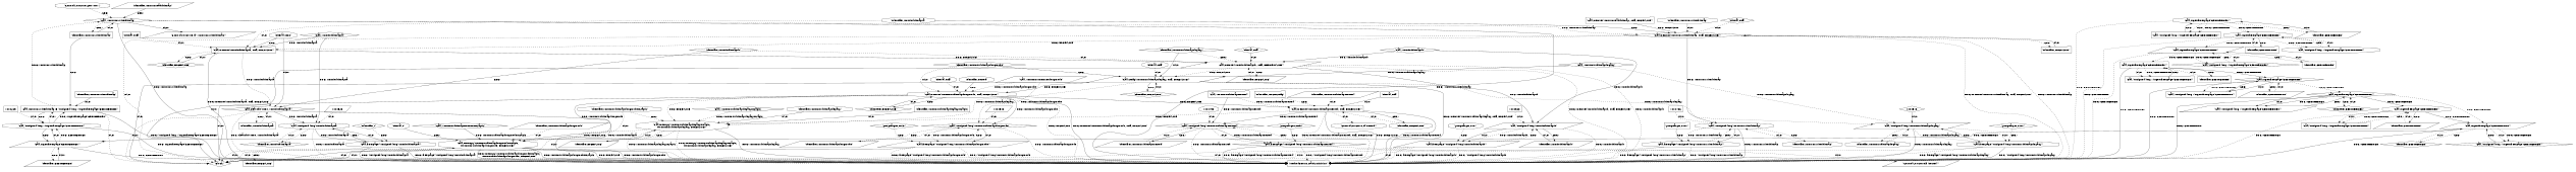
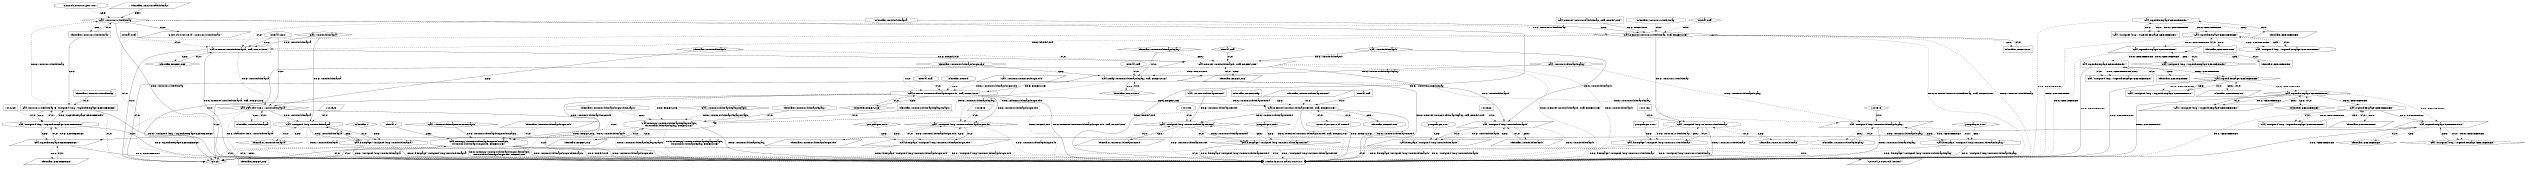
  digraph {
    node [shape=diamond]
    edge [style=dashed]
    n1 [label="(Call,!vmx_vmwrite_bitmap)"]
    n2 [label="(Call,memset(vmx_vmwrite_bitmap, 0xff, PAGE_SIZE))"]
    n3 [label="(Identifier,vmx_vmwrite_bitmap)" shape=folder]
    n4 [label="(MethodReturn,static __init int)" shape=folder]
    n5 [label="(ControlStructure,if (!vmx_vmwrite_bitmap))" shape=parallelogram]
    n6 [label="(Block,)"]
    n7 [label="(Call,memset(vmx_io_bitmap_a, 0xff, PAGE_SIZE))" shape=folder]
    n8 [label="(Call,(unsigned long)vmx_vmwrite_bitmap)" shape=octagon]
    n9 [label="(Identifier,PAGE_SIZE)" shape=folder]
    n10 [label="(Call,vmx_vmwrite_bitmap = (unsigned long *)__get_free_page(GFP_KERNEL))" shape=folder]
    n11 [label="(Call,(unsigned long *)__get_free_page(GFP_KERNEL))" shape=octagon]
    n12 [label="(Call,__get_free_page(GFP_KERNEL))" shape=parallelogram]
    n13 [label="(Identifier,GFP_KERNEL)" shape=parallelogram]
    n14 [label="(Call,__get_free_page(GFP_KERNEL))" shape=parallelogram]
    n15 [label="(Call,(unsigned long *)__get_free_page(GFP_KERNEL))"]
    n16 [label="(Identifier,GFP_KERNEL)"]
    n17 [label="(Call,__get_free_page(GFP_KERNEL))"]
    n18 [label="(Call,__get_free_page(GFP_KERNEL))" shape=octagon]
    n19 [label="(Identifier,GFP_KERNEL)"]
    n20 [label="(Call,(unsigned long *)__get_free_page(GFP_KERNEL))" shape=parallelogram]
    n21 [label="(Identifier,GFP_KERNEL)" shape=parallelogram]
    n22 [label="(Call,(unsigned long *)__get_free_page(GFP_KERNEL))" shape=folder]
    n23 [label="(Call,__get_free_page(GFP_KERNEL))"]
    n24 [label="(Identifier,GFP_KERNEL)" shape=parallelogram]
    n25 [label="(Call,(unsigned long *)__get_free_page(GFP_KERNEL))" shape=folder]
    n26 [label="(Call,__get_free_page(GFP_KERNEL))" shape=folder]
    n27 [label="(Identifier,GFP_KERNEL)" shape=folder]
    n28 [label="(Call,(unsigned long *)__get_free_page(GFP_KERNEL))" shape=folder]
    n29 [label="(Call,__get_free_page(GFP_KERNEL))" shape=parallelogram]
    n30 [label="(Call,(unsigned long *)__get_free_page(GFP_KERNEL))"]
    n31 [label="(Identifier,GFP_KERNEL)" shape=folder]
    n32 [label="(Call,__get_free_page(GFP_KERNEL))" shape=octagon]
    n33 [label="(Identifier,GFP_KERNEL)" shape=folder]
    n34 [label="(Call,(unsigned long *)__get_free_page(GFP_KERNEL))" shape=octagon]
    n35 [label="(Call,__get_free_page(GFP_KERNEL))" shape=octagon]
    n36 [label="(Call,(unsigned long *)__get_free_page(GFP_KERNEL))" shape=folder]
    n37 [label="(Identifier,GFP_KERNEL)" shape=parallelogram]
    n38 [label="(Call,clear_bit(0x80, vmx_io_bitmap_a))"]
-   n39 [label="(Call,memset(vmx_io_bitmap_b, 0xff, KERNEL_SIZE))" shape=parallelogram]
+   n39 [label="(Call,memset(vmx_io_bitmap_b, 0xff, PAGE_SIZE))" shape=parallelogram]
    n40 [label="(Identifier,PAGE_SIZE)"]
    n41 [label="(Call,free_page((unsigned long)vmx_vmwrite_bitmap))" shape=octagon]
    n42 [label="(Identifier,vmx_vmwrite_bitmap)" shape=octagon]
    n43 [label="(Call,(unsigned long)vmx_io_bitmap_a)" shape=octagon]
    n44 [label="(Identifier,vmx_io_bitmap_a)" shape=folder]
    n45 [label="(Call,config(vmx_msr_bitmap_legacy, 0xff, PAGE_SIZE))" shape=parallelogram]
    n46 [label="(Call,(unsigned long)vmx_io_bitmap_b)" shape=parallelogram]
    n47 [label="(Identifier,PAGE_SIZE)" shape=parallelogram]
    n48 [label="(Call,free_page((unsigned long)vmx_io_bitmap_a))" shape=octagon]
    n49 [label="(Identifier,vmx_io_bitmap_a)"]
    n50 [label="(Call,memset(vmx_msr_bitmap_longmode, 0xff, PAGE_SIZE))" shape=octagon]
    n51 [label="(Call,memcpy(vmx_msr_bitmap_legacy_x2apic,\n\t\t\tvmx_msr_bitmap_legacy, PAGE_SIZE))" shape=octagon]
    n52 [label="(Call,(unsigned long)vmx_msr_bitmap_legacy)" shape=parallelogram]
    n53 [label="(Identifier,PAGE_SIZE)"]
    n54 [label="(Call,free_page((unsigned long)vmx_io_bitmap_b))" shape=parallelogram]
    n55 [label="(Identifier,vmx_io_bitmap_b)" shape=parallelogram]
    n56 [label="(Call,memset(vmx_msr_bitmap_nested, 0xff, PAGE_SIZE))" shape=folder]
    n57 [label="(Call,memcpy(vmx_msr_bitmap_longmode_x2apic,\n\t\t\tvmx_msr_bitmap_longmode, PAGE_SIZE))" shape=octagon]
    n58 [label="(Call,(unsigned long)vmx_msr_bitmap_longmode)"]
    n59 [label="(Identifier,PAGE_SIZE)"]
    n60 [label="(Identifier,PAGE_SIZE)" shape=parallelogram]
    n61 [label="(Call,free_page((unsigned long)vmx_msr_bitmap_legacy))" shape=octagon]
    n62 [label="(Identifier,vmx_msr_bitmap_legacy)" shape=octagon]
    n63 [label="(Call,(unsigned long)vmx_msr_bitmap_nested)"]
    n64 [label="(Identifier,PAGE_SIZE)" shape=octagon]
    n65 [label="(ControlStructure,if (nested))" shape=octagon]
    n66 [label="(Identifier,PAGE_SIZE)" shape=folder]
    n67 [label="(Call,free_page((unsigned long)vmx_msr_bitmap_longmode))" shape=parallelogram]
    n68 [label="(Identifier,vmx_msr_bitmap_longmode)" shape=parallelogram]
    n69 [label="(Call,free_page((unsigned long)vmx_msr_bitmap_nested))"]
    n70 [label="(Identifier,vmx_msr_bitmap_nested)" shape=parallelogram]
    n71 [label="(ControlStructure,if (nested))" shape=parallelogram]
    n72 [label="(Identifier,vmx_msr_bitmap_longmode)" shape=parallelogram]
    n73 [label="(JumpTarget,out1:)"]
    n74 [label="(JumpTarget,out3:)"]
    n75 [label="(Literal,0xff)" shape=folder]
    n76 [label="(Identifier,vmcs_config)" shape=folder]
    n77 [label="(JumpTarget,out7:)" shape=folder]
    n78 [label="(Identifier,vmx_vmwrite_bitmap)" shape=folder]
    n79 [label="(Literal,0xff)"]
    n80 [label="(Call,!vmx_msr_memset_longmode)" shape=parallelogram]
    n81 [label="(ControlStructure,goto out7;)" shape=octagon]
    n82 [label="(Literal,0xff)" shape=octagon]
    n83 [label="(Identifier,vmx_msr_bitmap_nested)" shape=parallelogram]
    n84 [label="(Identifier,vmx_msr_bitmap_longmode)"]
    n85 [label="(Call,!vmx_io_bitmap_b)"]
    n86 [label="(Identifier,vmx_msr_bitmap_longmode_x2apic)" shape=octagon]
    n87 [label="(Call,!vmx_io_bitmap_a)"]
    n88 [label="(Literal,0xff)" shape=octagon]
    n89 [label="(Literal,0xff)"]
    n90 [label="(Identifier,vmx_msr_bitmap_legacy)" shape=octagon]
    n91 [label="(JumpTarget,out5:)"]
    n92 [label="(Identifier,nested)" shape=octagon]
    n93 [label="(Identifier,vmx_io_bitmap_a)" shape=octagon]
    n94 [label="(Identifier,vmx_vmread_bitmap)" shape=parallelogram]
    n95 [label="(JumpTarget,out:)" shape=octagon]
    n96 [label="(Call,memset(vmx_vmread_bitmap, 0xff, PAGE_SIZE))" shape=folder]
    n97 [label="(Literal,0x80)" shape=octagon]
    n98 [label="(Identifier,r)"]
    n99 [label="(Literal,0)" shape=octagon]
    n100 [label="(Identifier,vmx_io_bitmap_b)"]
    n101 [label="(Literal,0xff)" shape=folder]
    n102 [label="(Identifier,vmx_msr_bitmap_legacy_x2apic)" shape=folder]
    n103 [label="(Call,!vmx_msr_bitmap_memset_x2apic)"]
    n104 [label="(Call,!vmx_msr_bitmap_legacy_x2apic)"]
    n105 [label="(Identifier,vmx_msr_bitmap_legacy)"]
    n106 [label="(Identifier,vmx_vmwrite_bitmap)" shape=octagon]
    n107 [label="(Call,!vmx_msr_bitmap_nested)" shape=folder]
    n108 [label="(Call,!vmx_msr_bitmap_legacy)"]
    1000225 [shape=folder]
    1000528 [shape=parallelogram]
    1000498 [shape=octagon]
    1000508 [shape=parallelogram]
    1000518
    1000523 [shape=folder]
    1000486 [shape=folder]
    n1 -> n2 [label="DDG: vmx_vmwrite_bitmap"]
    n1 -> n3 [label="CFG: "]
    n1 -> n4 [label="DDG: !vmx_vmwrite_bitmap" style=solid]
    n1 -> n4 [label="DDG: vmx_vmwrite_bitmap" style=solid]
    n1 -> n5 [label="AST: " style=solid]
    n2 -> n4 [label="DDG: vmx_vmwrite_bitmap"]
    n2 -> n4 [label="DDG: memset(vmx_vmwrite_bitmap, 0xff, PAGE_SIZE)"]
    n2 -> n6 [label="AST: "]
    n2 -> n7 [label="DDG: PAGE_SIZE"]
    n2 -> n8 [label="DDG: vmx_vmwrite_bitmap" style=solid]
    n2 -> n9 [label="CFG: "]
    n3 -> n1 [label="AST: " style=solid]
    n3 -> n10 [label="CFG: " style=solid]
    n7 -> n4 [label="DDG: memset(vmx_io_bitmap_a, 0xff, PAGE_SIZE)" style=solid]
+   n7 -> n6 [label="AST: " style=solid]
    n7 -> n38 [label="DDG: vmx_io_bitmap_a"]
    n7 -> n39 [label="DDG: PAGE_SIZE" style=solid]
    n7 -> n40 [label="CFG: "]
    n8 -> n4 [label="DDG: vmx_vmwrite_bitmap" style=solid]
    n8 -> n41 [label="AST: " style=solid]
    n8 -> n41 [label="DDG: vmx_vmwrite_bitmap"]
    n8 -> n42 [label="CFG: "]
    n9 -> n2 [label="AST: " style=solid]
    n10 -> n1 [label="DDG: vmx_vmwrite_bitmap"]
    n10 -> n4 [label="DDG: (unsigned long *)__get_free_page(GFP_KERNEL)" style=solid]
    n10 -> n6 [label="AST: "]
    n10 -> n11 [label="CFG: " style=solid]
    n11 -> n4 [label="DDG: __get_free_page(GFP_KERNEL)" style=solid]
    n11 -> n10 [label="AST: "]
    n11 -> n10 [label="DDG: __get_free_page(GFP_KERNEL)" style=solid]
    n11 -> n12 [label="CFG: " style=solid]
    n12 -> n4 [label="DDG: GFP_KERNEL" style=solid]
    n12 -> n11 [label="AST: " style=solid]
    n12 -> n11 [label="DDG: GFP_KERNEL"]
    n12 -> n13 [label="CFG: "]
    n13 -> n12 [label="AST: " style=solid]
    n14 -> n4 [label="DDG: GFP_KERNEL" style=solid]
    n14 -> n12 [label="DDG: GFP_KERNEL" style=solid]
    n14 -> n15 [label="AST: "]
    n14 -> n15 [label="DDG: GFP_KERNEL"]
    n14 -> n16 [label="CFG: "]
    n15 -> n14 [label="CFG: " style=solid]
    n16 -> n14 [label="AST: "]
    n17 -> n4 [label="DDG: GFP_KERNEL" style=solid]
    n17 -> n14 [label="DDG: GFP_KERNEL"]
    n17 -> n18 [label="DDG: GFP_KERNEL" style=solid]
    n17 -> n19 [label="CFG: "]
    n17 -> n20 [label="AST: " style=solid]
    n17 -> n20 [label="DDG: GFP_KERNEL" style=solid]
    n18 -> n4 [label="DDG: GFP_KERNEL"]
    n18 -> n14 [label="DDG: GFP_KERNEL" style=solid]
    n18 -> n21 [label="CFG: " style=solid]
    n18 -> n22 [label="AST: "]
    n18 -> n22 [label="DDG: GFP_KERNEL"]
    n19 -> n17 [label="AST: "]
    n20 -> n17 [label="CFG: " style=solid]
    n21 -> n18 [label="AST: "]
    n22 -> n18 [label="CFG: "]
    n23 -> n4 [label="DDG: GFP_KERNEL" style=solid]
    n23 -> n17 [label="DDG: GFP_KERNEL"]
    n23 -> n24 [label="CFG: "]
    n23 -> n25 [label="AST: " style=solid]
    n23 -> n25 [label="DDG: GFP_KERNEL"]
    n24 -> n23 [label="AST: "]
    n25 -> n23 [label="CFG: " style=solid]
    n26 -> n4 [label="DDG: GFP_KERNEL" style=solid]
    n26 -> n23 [label="DDG: GFP_KERNEL" style=solid]
    n26 -> n27 [label="CFG: " style=solid]
    n26 -> n28 [label="AST: "]
    n26 -> n28 [label="DDG: GFP_KERNEL"]
    n27 -> n26 [label="AST: "]
    n28 -> n26 [label="CFG: " style=solid]
    n29 -> n4 [label="DDG: GFP_KERNEL"]
    n29 -> n26 [label="DDG: GFP_KERNEL"]
    n29 -> n30 [label="AST: "]
    n29 -> n30 [label="DDG: GFP_KERNEL"]
    n29 -> n31 [label="CFG: "]
    n30 -> n29 [label="CFG: "]
    n31 -> n29 [label="AST: " style=solid]
    n32 -> n4 [label="DDG: GFP_KERNEL"]
    n32 -> n29 [label="DDG: GFP_KERNEL"]
    n32 -> n33 [label="CFG: " style=solid]
    n32 -> n34 [label="AST: "]
    n32 -> n34 [label="DDG: GFP_KERNEL"]
    n33 -> n32 [label="AST: "]
    n34 -> n32 [label="CFG: "]
    n35 -> n4 [label="DDG: GFP_KERNEL"]
    n35 -> n32 [label="DDG: GFP_KERNEL"]
    n35 -> n36 [label="AST: "]
    n35 -> n36 [label="DDG: GFP_KERNEL"]
    n35 -> n37 [label="CFG: "]
    n36 -> n35 [label="CFG: " style=solid]
    n37 -> n35 [label="AST: " style=solid]
    n38 -> n4 [label="DDG: clear_bit(0x80, vmx_io_bitmap_a)"]
    n38 -> n4 [label="DDG: vmx_io_bitmap_a" style=solid]
    n38 -> n6 [label="AST: "]
    n38 -> n43 [label="DDG: vmx_io_bitmap_a" style=solid]
    n38 -> n44 [label="CFG: "]
    n39 -> n4 [label="DDG: vmx_io_bitmap_b"]
    n39 -> n4 [label="DDG: memset(vmx_io_bitmap_b, 0xff, PAGE_SIZE)"]
    n39 -> n6 [label="AST: " style=solid]
    n39 -> n45 [label="DDG: PAGE_SIZE"]
    n39 -> n46 [label="DDG: vmx_io_bitmap_b" style=solid]
    n39 -> n47 [label="CFG: "]
    n40 -> n7 [label="AST: " style=solid]
    n41 -> n4 [label="DDG: (unsigned long)vmx_vmwrite_bitmap"]
    n41 -> n4 [label="DDG: free_page((unsigned long)vmx_vmwrite_bitmap)"]
    n41 -> n6 [label="AST: "]
    n41 -> n8 [label="CFG: "]
    n42 -> n8 [label="AST: "]
    n43 -> n4 [label="DDG: vmx_io_bitmap_a"]
    n43 -> n48 [label="AST: " style=solid]
    n43 -> n48 [label="DDG: vmx_io_bitmap_a" style=solid]
    n43 -> n49 [label="CFG: "]
    n44 -> n38 [label="AST: "]
    n45 -> n4 [label="DDG: memset(vmx_msr_bitmap_legacy, 0xff, PAGE_SIZE)" style=solid]
    n45 -> n6 [label="AST: " style=solid]
    n45 -> n50 [label="DDG: PAGE_SIZE" style=solid]
    n45 -> n51 [label="DDG: vmx_msr_bitmap_legacy"]
    n45 -> n52 [label="DDG: vmx_msr_bitmap_legacy"]
    n45 -> n53 [label="CFG: " style=solid]
    n46 -> n4 [label="DDG: vmx_io_bitmap_b"]
    n46 -> n54 [label="AST: " style=solid]
    n46 -> n54 [label="DDG: vmx_io_bitmap_b"]
    n46 -> n55 [label="CFG: " style=solid]
    n47 -> n39 [label="AST: "]
    n48 -> n4 [label="DDG: free_page((unsigned long)vmx_io_bitmap_a)" style=solid]
    n48 -> n4 [label="DDG: (unsigned long)vmx_io_bitmap_a" style=solid]
    n48 -> n6 [label="AST: "]
    n48 -> n43 [label="CFG: " style=solid]
    n49 -> n43 [label="AST: "]
    n50 -> n4 [label="DDG: memset(vmx_msr_bitmap_longmode, 0xff, PAGE_SIZE)" style=solid]
    n50 -> n4 [label="DDG: PAGE_SIZE"]
    n50 -> n6 [label="AST: " style=solid]
    n50 -> n51 [label="DDG: PAGE_SIZE"]
    n50 -> n56 [label="DDG: PAGE_SIZE" style=solid]
    n50 -> n57 [label="DDG: vmx_msr_bitmap_longmode" style=solid]
    n50 -> n58 [label="DDG: vmx_msr_bitmap_longmode" style=solid]
    n50 -> n59 [label="CFG: " style=solid]
    n51 -> n4 [label="DDG: memcpy(vmx_msr_bitmap_legacy_x2apic,\n\t\t\tvmx_msr_bitmap_legacy, PAGE_SIZE)"]
    n51 -> n4 [label="DDG: vmx_msr_bitmap_legacy" style=solid]
    n51 -> n4 [label="DDG: vmx_msr_bitmap_legacy_x2apic"]
    n51 -> n6 [label="AST: "]
    n51 -> n57 [label="DDG: PAGE_SIZE"]
    n51 -> n60 [label="CFG: "]
    n52 -> n4 [label="DDG: vmx_msr_bitmap_legacy" style=solid]
    n52 -> n61 [label="AST: "]
    n52 -> n61 [label="DDG: vmx_msr_bitmap_legacy"]
    n52 -> n62 [label="CFG: "]
    n53 -> n45 [label="AST: " style=solid]
    n54 -> n4 [label="DDG: (unsigned long)vmx_io_bitmap_b"]
    n54 -> n4 [label="DDG: free_page((unsigned long)vmx_io_bitmap_b)"]
    n54 -> n6 [label="AST: "]
    n54 -> n46 [label="CFG: "]
    n55 -> n46 [label="AST: " style=solid]
    n56 -> n4 [label="DDG: PAGE_SIZE" style=solid]
    n56 -> n4 [label="DDG: vmx_msr_bitmap_nested" style=solid]
    n56 -> n4 [label="DDG: memset(vmx_msr_bitmap_nested, 0xff, PAGE_SIZE)"]
    n56 -> n51 [label="DDG: PAGE_SIZE"]
    n56 -> n63 [label="DDG: vmx_msr_bitmap_nested" style=solid]
    n56 -> n64 [label="CFG: " style=solid]
    n56 -> n65 [label="AST: "]
    n57 -> n4 [label="DDG: PAGE_SIZE" style=solid]
    n57 -> n4 [label="DDG: vmx_msr_bitmap_longmode" style=solid]
    n57 -> n4 [label="DDG: memcpy(vmx_msr_bitmap_longmode_x2apic,\n\t\t\tvmx_msr_bitmap_longmode, PAGE_SIZE)" style=solid]
    n57 -> n4 [label="DDG: vmx_msr_bitmap_longmode_x2apic" style=solid]
    n57 -> n6 [label="AST: "]
    n57 -> n66 [label="CFG: "]
    n58 -> n4 [label="DDG: vmx_msr_bitmap_longmode"]
    n58 -> n67 [label="AST: " style=solid]
    n58 -> n67 [label="DDG: vmx_msr_bitmap_longmode"]
    n58 -> n68 [label="CFG: "]
    n59 -> n50 [label="AST: " style=solid]
    n60 -> n51 [label="AST: " style=solid]
    n61 -> n4 [label="DDG: free_page((unsigned long)vmx_msr_bitmap_legacy)"]
    n61 -> n4 [label="DDG: (unsigned long)vmx_msr_bitmap_legacy" style=solid]
    n61 -> n6 [label="AST: "]
    n61 -> n52 [label="CFG: " style=solid]
    n62 -> n52 [label="AST: "]
    n63 -> n4 [label="DDG: vmx_msr_bitmap_nested"]
    n63 -> n69 [label="AST: "]
    n63 -> n69 [label="DDG: vmx_msr_bitmap_nested" style=solid]
    n63 -> n70 [label="CFG: " style=solid]
    n64 -> n56 [label="AST: "]
    n66 -> n57 [label="AST: " style=solid]
    n67 -> n4 [label="DDG: free_page((unsigned long)vmx_msr_bitmap_longmode)"]
    n67 -> n4 [label="DDG: (unsigned long)vmx_msr_bitmap_longmode"]
    n67 -> n6 [label="AST: " style=solid]
    n67 -> n58 [label="CFG: "]
    n68 -> n58 [label="AST: "]
    n69 -> n4 [label="DDG: free_page((unsigned long)vmx_msr_bitmap_nested)" style=solid]
    n69 -> n4 [label="DDG: (unsigned long)vmx_msr_bitmap_nested"]
    n69 -> n63 [label="CFG: "]
    n69 -> n71 [label="AST: "]
    n70 -> n63 [label="AST: "]
    n72 -> n57 [label="AST: "]
    n73 -> n61 [label="CFG: "]
    n74 -> n67 [label="CFG: "]
    n75 -> n7 [label="AST: "]
    n76 -> n56 [label="CFG: "]
    n77 -> n41 [label="CFG: " style=solid]
    n78 -> n10 [label="AST: " style=solid]
    n79 -> n2 [label="AST: "]
    n80 -> n50 [label="DDG: vmx_msr_bitmap_longmode"]
    n80 -> n58 [label="DDG: vmx_msr_bitmap_longmode"]
    n81 -> n1 [label="CFG: "]
    n82 -> n45 [label="AST: "]
    n83 -> n56 [label="AST: "]
    n84 -> n45 [label="CFG: " style=solid]
    n84 -> n50 [label="AST: "]
    n85 -> n39 [label="DDG: vmx_io_bitmap_b" style=solid]
    n85 -> n46 [label="DDG: vmx_io_bitmap_b" style=solid]
    n86 -> n51 [label="CFG: "]
    n86 -> n57 [label="AST: "]
    n87 -> n7 [label="DDG: vmx_io_bitmap_a" style=solid]
    n87 -> n43 [label="DDG: vmx_io_bitmap_a" style=solid]
    n88 -> n50 [label="AST: "]
    n89 -> n39 [label="AST: " style=solid]
    n90 -> n51 [label="AST: " style=solid]
    n91 -> n69 [label="CFG: " style=solid]
    n92 -> n50 [label="CFG: " style=solid]
    n93 -> n2 [label="CFG: " style=solid]
    n93 -> n7 [label="AST: "]
    n94 -> n1 [label="CFG: " style=solid]
    n95 -> n54 [label="CFG: "]
    n96 -> n2 [label="DDG: PAGE_SIZE" style=solid]
    n97 -> n7 [label="CFG: " style=solid]
    n97 -> n38 [label="AST: " style=solid]
    n98 -> n48 [label="CFG: "]
    n99 -> n57 [label="CFG: " style=solid]
    n100 -> n38 [label="CFG: " style=solid]
    n100 -> n39 [label="AST: "]
    n101 -> n56 [label="AST: " style=solid]
    n102 -> n51 [label="AST: " style=solid]
    n103 -> n57 [label="DDG: vmx_msr_bitmap_longmode_x2apic" style=solid]
    n104 -> n51 [label="DDG: vmx_msr_bitmap_legacy_x2apic"]
    n105 -> n39 [label="CFG: "]
    n105 -> n45 [label="AST: " style=solid]
    n106 -> n2 [label="AST: " style=solid]
    n107 -> n56 [label="DDG: vmx_msr_bitmap_nested"]
    n107 -> n63 [label="DDG: vmx_msr_bitmap_nested" style=solid]
    n108 -> n45 [label="DDG: vmx_msr_bitmap_legacy" style=solid]
    n108 -> n52 [label="DDG: vmx_msr_bitmap_legacy"]
    1000225 -> n11 [label="AST: "]
    1000528 -> n43 [label="AST: "]
    1000498 -> n63 [label="AST: "]
    1000508 -> n58 [label="AST: "]
    1000518 -> n52 [label="AST: " style=solid]
    1000523 -> n46 [label="AST: "]
-   1000486 -> n8 [label="AST: "]
+   1000486 -> n8 [label="AST: " style=solid]
  }
